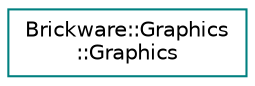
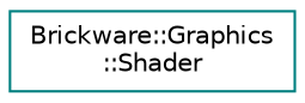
  digraph {
    rankdir=LR
-   n1 [color=teal fillcolor=white fontname=Helvetica fontsize=10 height=0.2 label="Brickware::Graphics\l::Graphics" shape=record style=filled width=0.4]
+   n1 [color=teal fillcolor=white fontname=Helvetica fontsize=10 height=0.2 label="Brickware::Graphics\l::Shader" shape=record style=filled width=0.4]
  }
